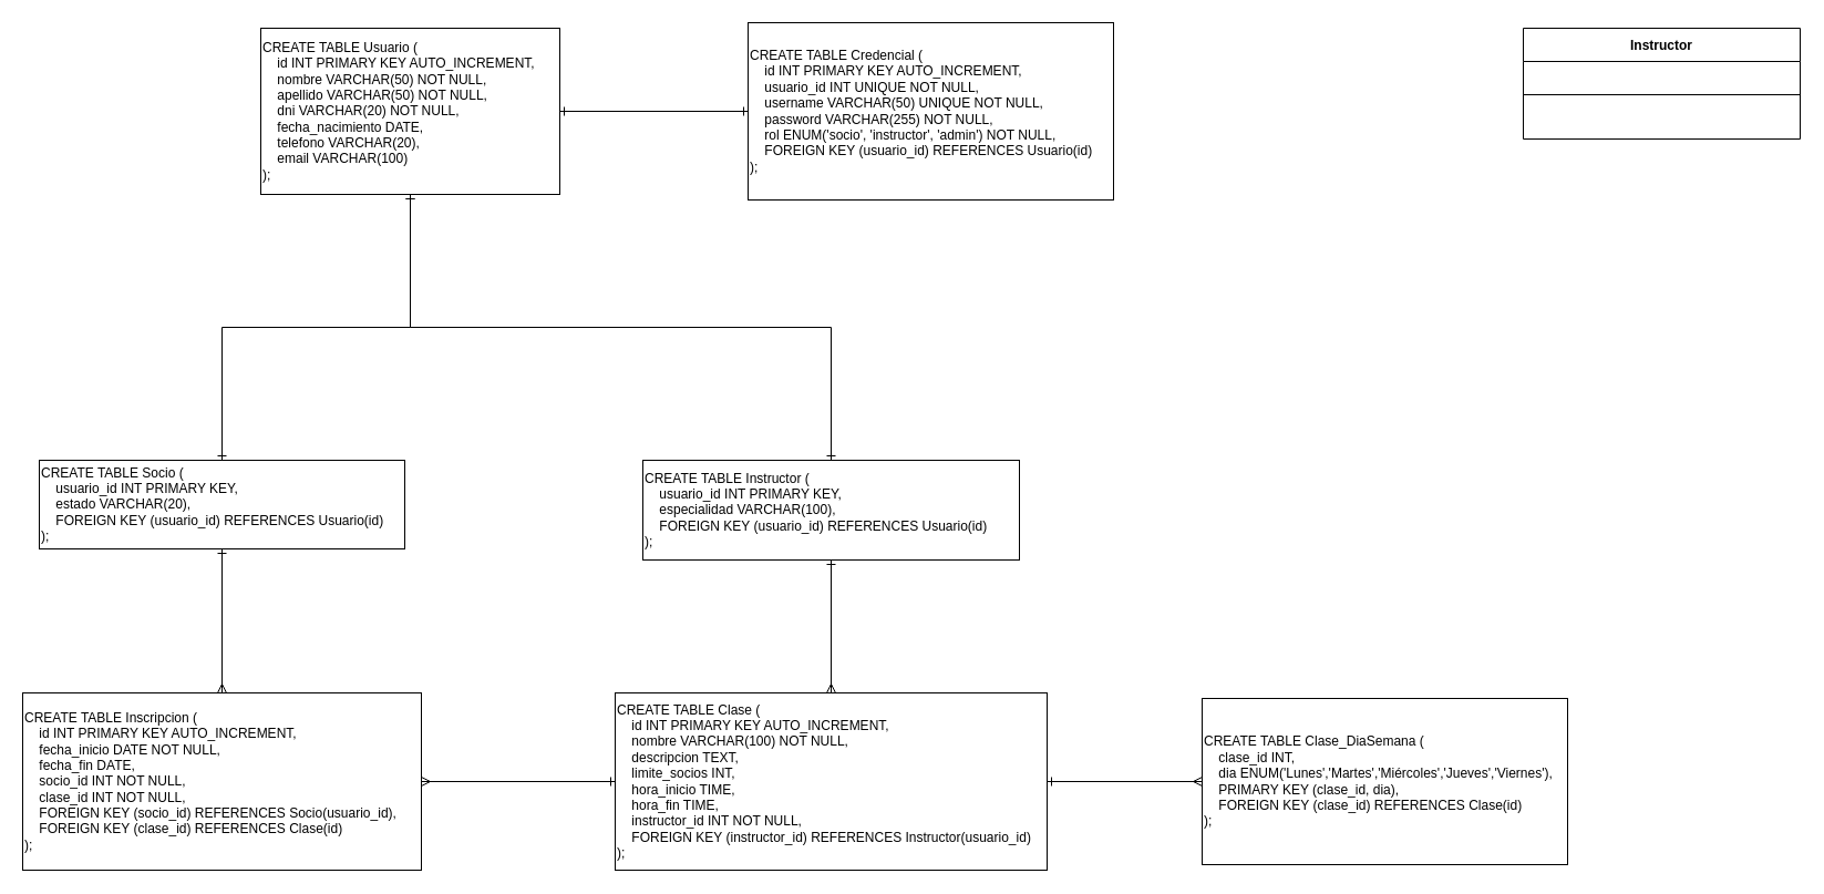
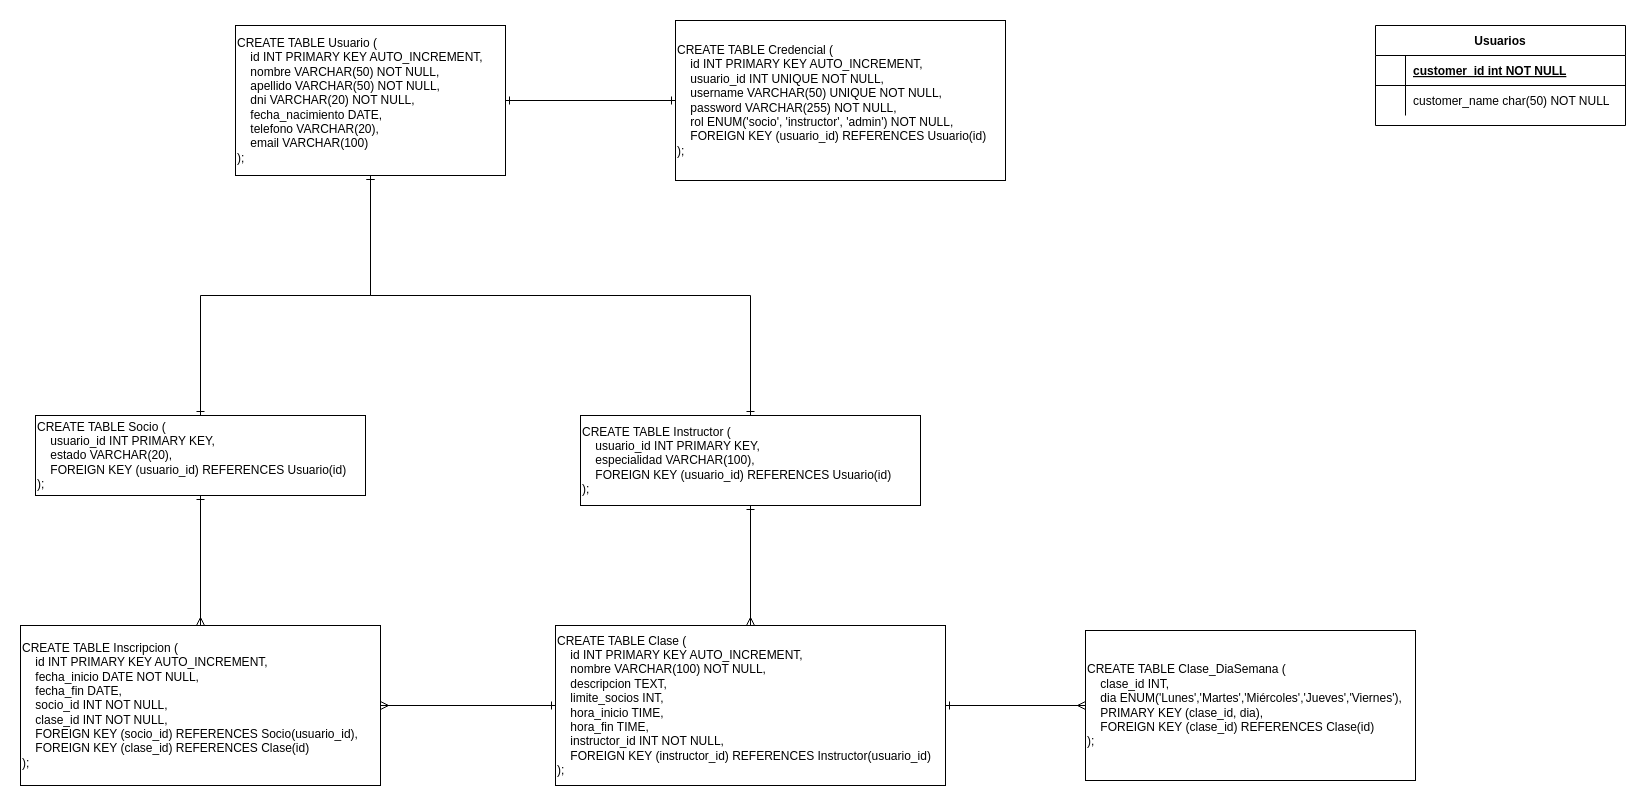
  <mxCell id="0" />
  <mxCell id="1" parent="0" />
- <mxCell id="2" value="Instructor" style="shape=table;startSize=30;container=1;collapsible=1;childLayout=tableLayout;fixedRows=1;rowLines=0;fontStyle=1;align=center;resizeLast=1;" parent="1" vertex="1"><mxGeometry x="1375" y="25" width="250" height="100" as="geometry" /></mxCell>
+ <mxCell id="2" value="Usuarios" style="shape=table;startSize=30;container=1;collapsible=1;childLayout=tableLayout;fixedRows=1;rowLines=0;fontStyle=1;align=center;resizeLast=1;" parent="1" vertex="1"><mxGeometry x="1375" y="25" width="250" height="100" as="geometry" /></mxCell>
  <mxCell id="3" value="" style="shape=partialRectangle;collapsible=0;dropTarget=0;pointerEvents=0;fillColor=none;points=[[0,0.5],[1,0.5]];portConstraint=eastwest;top=0;left=0;right=0;bottom=1;" parent="2" vertex="1"><mxGeometry y="30" width="250" height="30" as="geometry" /></mxCell>
+ <mxCell id="4" value="customer_id int NOT NULL " style="shape=partialRectangle;overflow=hidden;connectable=0;fillColor=none;top=0;left=0;bottom=0;right=0;align=left;spacingLeft=6;fontStyle=5;" parent="3" vertex="1"><mxGeometry x="30" width="220" height="30" as="geometry"><mxRectangle width="220" height="30" as="alternateBounds" /></mxGeometry></mxCell>
  <mxCell id="5" value="" style="shape=partialRectangle;collapsible=0;dropTarget=0;pointerEvents=0;fillColor=none;points=[[0,0.5],[1,0.5]];portConstraint=eastwest;top=0;left=0;right=0;bottom=0;" parent="2" vertex="1"><mxGeometry y="60" width="250" height="30" as="geometry" /></mxCell>
  <mxCell id="6" value="" style="shape=partialRectangle;overflow=hidden;connectable=0;fillColor=none;top=0;left=0;bottom=0;right=0;" parent="5" vertex="1"><mxGeometry width="30" height="30" as="geometry"><mxRectangle width="30" height="30" as="alternateBounds" /></mxGeometry></mxCell>
+ <mxCell id="7" value="customer_name char(50) NOT NULL" style="shape=partialRectangle;overflow=hidden;connectable=0;fillColor=none;top=0;left=0;bottom=0;right=0;align=left;spacingLeft=6;" parent="5" vertex="1"><mxGeometry x="30" width="220" height="30" as="geometry"><mxRectangle width="220" height="30" as="alternateBounds" /></mxGeometry></mxCell>
  <mxCell id="8" style="edgeStyle=orthogonalEdgeStyle;rounded=0;orthogonalLoop=1;jettySize=auto;html=1;exitX=1;exitY=0.5;exitDx=0;exitDy=0;entryX=0;entryY=0.5;entryDx=0;entryDy=0;startArrow=ERone;startFill=0;endArrow=ERone;endFill=0;" edge="1" parent="1" source="11" target="12"><mxGeometry relative="1" as="geometry" /></mxCell>
  <mxCell id="9" style="edgeStyle=orthogonalEdgeStyle;rounded=0;orthogonalLoop=1;jettySize=auto;html=1;exitX=0.5;exitY=1;exitDx=0;exitDy=0;startArrow=ERone;startFill=0;endArrow=ERone;endFill=0;" edge="1" parent="1" source="11" target="14"><mxGeometry relative="1" as="geometry" /></mxCell>
  <mxCell id="10" style="edgeStyle=orthogonalEdgeStyle;rounded=0;orthogonalLoop=1;jettySize=auto;html=1;exitX=0.5;exitY=1;exitDx=0;exitDy=0;entryX=0.5;entryY=0;entryDx=0;entryDy=0;startArrow=ERone;startFill=0;endArrow=ERone;endFill=0;" edge="1" parent="1" source="11" target="16"><mxGeometry relative="1" as="geometry"><Array as="points"><mxPoint x="370" y="295" /><mxPoint x="750" y="295" /></Array></mxGeometry></mxCell>
  <mxCell id="11" value="&lt;div&gt;CREATE TABLE Usuario (&lt;/div&gt;&lt;div&gt;&amp;nbsp; &amp;nbsp; id INT PRIMARY KEY AUTO_INCREMENT,&lt;/div&gt;&lt;div&gt;&amp;nbsp; &amp;nbsp; nombre VARCHAR(50) NOT NULL,&lt;/div&gt;&lt;div&gt;&amp;nbsp; &amp;nbsp; apellido VARCHAR(50) NOT NULL,&lt;/div&gt;&lt;div&gt;&amp;nbsp; &amp;nbsp; dni VARCHAR(20) NOT NULL,&lt;/div&gt;&lt;div&gt;&amp;nbsp; &amp;nbsp; fecha_nacimiento DATE,&lt;/div&gt;&lt;div&gt;&amp;nbsp; &amp;nbsp; telefono VARCHAR(20),&lt;/div&gt;&lt;div&gt;&amp;nbsp; &amp;nbsp; email VARCHAR(100)&lt;/div&gt;&lt;div&gt;);&lt;/div&gt;" style="rounded=0;whiteSpace=wrap;html=1;align=left;" vertex="1" parent="1"><mxGeometry x="235" y="25" width="270" height="150" as="geometry" /></mxCell>
  <mxCell id="12" value="&lt;div&gt;CREATE TABLE Credencial (&lt;/div&gt;&lt;div&gt;&amp;nbsp; &amp;nbsp; id INT PRIMARY KEY AUTO_INCREMENT,&lt;/div&gt;&lt;div&gt;&amp;nbsp; &amp;nbsp; usuario_id INT UNIQUE NOT NULL,&lt;/div&gt;&lt;div&gt;&amp;nbsp; &amp;nbsp; username VARCHAR(50) UNIQUE NOT NULL,&lt;/div&gt;&lt;div&gt;&amp;nbsp; &amp;nbsp; password VARCHAR(255) NOT NULL,&lt;/div&gt;&lt;div&gt;&amp;nbsp; &amp;nbsp; rol ENUM('socio', 'instructor', 'admin') NOT NULL,&lt;/div&gt;&lt;div&gt;&amp;nbsp; &amp;nbsp; FOREIGN KEY (usuario_id) REFERENCES Usuario(id)&lt;/div&gt;&lt;div&gt;);&lt;/div&gt;" style="rounded=0;whiteSpace=wrap;html=1;align=left;" vertex="1" parent="1"><mxGeometry x="675" y="20" width="330" height="160" as="geometry" /></mxCell>
  <mxCell id="13" style="edgeStyle=orthogonalEdgeStyle;rounded=0;orthogonalLoop=1;jettySize=auto;html=1;exitX=0.5;exitY=1;exitDx=0;exitDy=0;entryX=0.5;entryY=0;entryDx=0;entryDy=0;startArrow=ERone;startFill=0;endArrow=ERmany;endFill=0;" edge="1" parent="1" source="14" target="21"><mxGeometry relative="1" as="geometry" /></mxCell>
  <mxCell id="14" value="&lt;div&gt;CREATE TABLE Socio (&lt;/div&gt;&lt;div&gt;&amp;nbsp; &amp;nbsp; usuario_id INT PRIMARY KEY,&lt;/div&gt;&lt;div&gt;&amp;nbsp; &amp;nbsp; estado VARCHAR(20),&lt;/div&gt;&lt;div&gt;&amp;nbsp; &amp;nbsp; FOREIGN KEY (usuario_id) REFERENCES Usuario(id)&lt;/div&gt;&lt;div&gt;);&lt;/div&gt;" style="rounded=0;whiteSpace=wrap;html=1;align=left;" vertex="1" parent="1"><mxGeometry x="35" y="415" width="330" height="80" as="geometry" /></mxCell>
  <mxCell id="15" style="edgeStyle=orthogonalEdgeStyle;rounded=0;orthogonalLoop=1;jettySize=auto;html=1;exitX=0.5;exitY=1;exitDx=0;exitDy=0;entryX=0.5;entryY=0;entryDx=0;entryDy=0;startArrow=ERone;startFill=0;endArrow=ERmany;endFill=0;" edge="1" parent="1" source="16" target="18"><mxGeometry relative="1" as="geometry" /></mxCell>
  <mxCell id="16" value="&lt;div&gt;CREATE TABLE Instructor (&lt;/div&gt;&lt;div&gt;&amp;nbsp; &amp;nbsp; usuario_id INT PRIMARY KEY,&lt;/div&gt;&lt;div&gt;&amp;nbsp; &amp;nbsp; especialidad VARCHAR(100),&lt;/div&gt;&lt;div&gt;&amp;nbsp; &amp;nbsp; FOREIGN KEY (usuario_id) REFERENCES Usuario(id)&lt;/div&gt;&lt;div&gt;);&lt;/div&gt;" style="rounded=0;whiteSpace=wrap;html=1;align=left;" vertex="1" parent="1"><mxGeometry x="580" y="415" width="340" height="90" as="geometry" /></mxCell>
  <mxCell id="17" style="edgeStyle=orthogonalEdgeStyle;rounded=0;orthogonalLoop=1;jettySize=auto;html=1;exitX=0;exitY=0.5;exitDx=0;exitDy=0;entryX=1;entryY=0.5;entryDx=0;entryDy=0;startArrow=ERone;startFill=0;endArrow=ERmany;endFill=0;" edge="1" parent="1" source="18" target="21"><mxGeometry relative="1" as="geometry" /></mxCell>
  <mxCell id="18" value="&lt;div&gt;CREATE TABLE Clase (&lt;/div&gt;&lt;div&gt;&amp;nbsp; &amp;nbsp; id INT PRIMARY KEY AUTO_INCREMENT,&lt;/div&gt;&lt;div&gt;&amp;nbsp; &amp;nbsp; nombre VARCHAR(100) NOT NULL,&lt;/div&gt;&lt;div&gt;&amp;nbsp; &amp;nbsp; descripcion TEXT,&lt;/div&gt;&lt;div&gt;&amp;nbsp; &amp;nbsp; limite_socios INT,&lt;/div&gt;&lt;div&gt;&amp;nbsp; &amp;nbsp; hora_inicio TIME,&lt;/div&gt;&lt;div&gt;&amp;nbsp; &amp;nbsp; hora_fin TIME,&lt;/div&gt;&lt;div&gt;&amp;nbsp; &amp;nbsp; instructor_id INT NOT NULL,&lt;/div&gt;&lt;div&gt;&amp;nbsp; &amp;nbsp; FOREIGN KEY (instructor_id) REFERENCES Instructor(usuario_id)&lt;/div&gt;&lt;div&gt;);&lt;/div&gt;" style="rounded=0;whiteSpace=wrap;html=1;align=left;" vertex="1" parent="1"><mxGeometry x="555" y="625" width="390" height="160" as="geometry" /></mxCell>
  <mxCell id="19" style="edgeStyle=orthogonalEdgeStyle;rounded=0;orthogonalLoop=1;jettySize=auto;html=1;exitX=0;exitY=0.5;exitDx=0;exitDy=0;startArrow=ERmany;startFill=0;endArrow=ERone;endFill=0;" edge="1" parent="1" source="20" target="18"><mxGeometry relative="1" as="geometry" /></mxCell>
  <mxCell id="20" value="&lt;div&gt;CREATE TABLE Clase_DiaSemana (&lt;/div&gt;&lt;div&gt;&amp;nbsp; &amp;nbsp; clase_id INT,&lt;/div&gt;&lt;div&gt;&amp;nbsp; &amp;nbsp; dia ENUM('Lunes','Martes','Miércoles','Jueves','Viernes'),&lt;/div&gt;&lt;div&gt;&amp;nbsp; &amp;nbsp; PRIMARY KEY (clase_id, dia),&lt;/div&gt;&lt;div&gt;&amp;nbsp; &amp;nbsp; FOREIGN KEY (clase_id) REFERENCES Clase(id)&lt;/div&gt;&lt;div&gt;);&lt;/div&gt;" style="rounded=0;whiteSpace=wrap;html=1;align=left;" vertex="1" parent="1"><mxGeometry x="1085" y="630" width="330" height="150" as="geometry" /></mxCell>
  <mxCell id="21" value="&lt;div&gt;CREATE TABLE Inscripcion (&lt;/div&gt;&lt;div&gt;&amp;nbsp; &amp;nbsp; id INT PRIMARY KEY AUTO_INCREMENT,&lt;/div&gt;&lt;div&gt;&amp;nbsp; &amp;nbsp; fecha_inicio DATE NOT NULL,&lt;/div&gt;&lt;div&gt;&amp;nbsp; &amp;nbsp; fecha_fin DATE,&lt;/div&gt;&lt;div&gt;&amp;nbsp; &amp;nbsp; socio_id INT NOT NULL,&lt;/div&gt;&lt;div&gt;&amp;nbsp; &amp;nbsp; clase_id INT NOT NULL,&lt;/div&gt;&lt;div&gt;&amp;nbsp; &amp;nbsp; FOREIGN KEY (socio_id) REFERENCES Socio(usuario_id),&lt;/div&gt;&lt;div&gt;&amp;nbsp; &amp;nbsp; FOREIGN KEY (clase_id) REFERENCES Clase(id)&lt;/div&gt;&lt;div&gt;);&lt;/div&gt;" style="rounded=0;whiteSpace=wrap;html=1;align=left;" vertex="1" parent="1"><mxGeometry x="20" y="625" width="360" height="160" as="geometry" /></mxCell>
